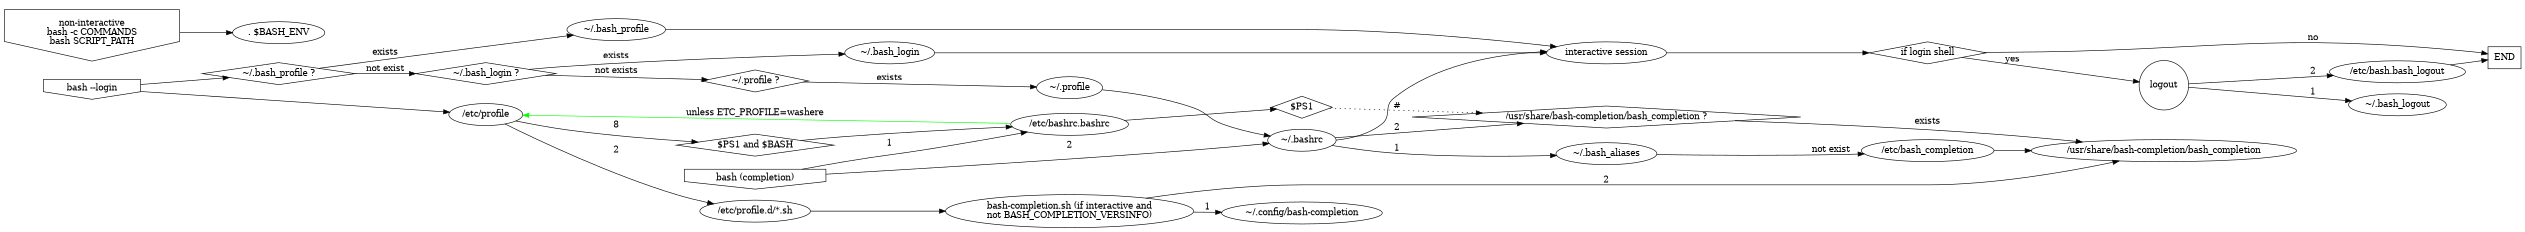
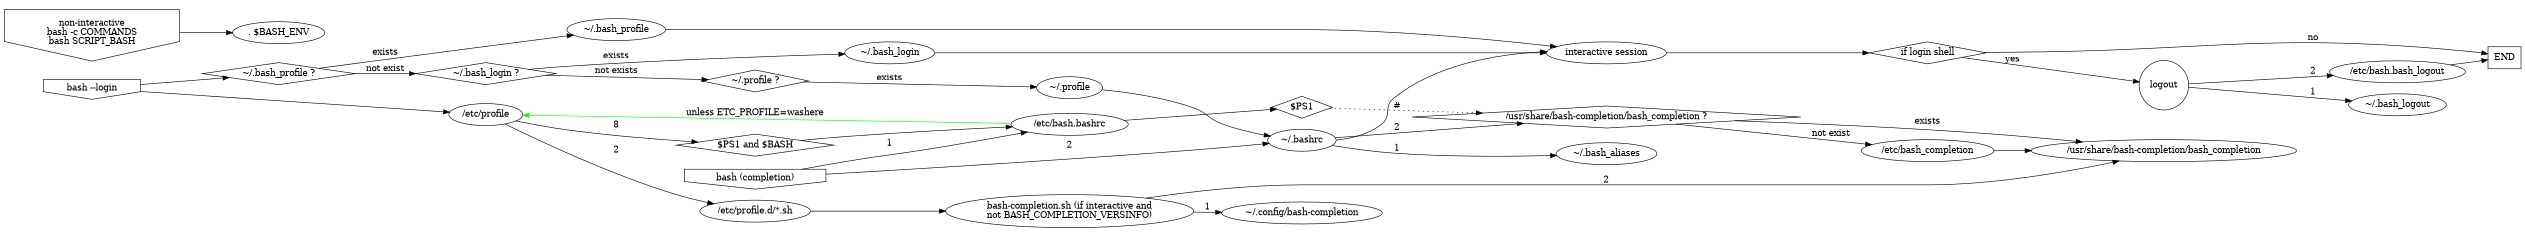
  digraph {
    rankdir=LR
    "bash --login" [shape=invhouse]
    "/etc/profile"
    "~/.bash_profile ?" [shape=diamond]
    "$PS1 and $BASH" [shape=diamond]
    "/etc/profile.d/*.sh"
    "~/.bash_login ?" [shape=diamond]
    "~/.bash_profile"
    n8 [label="bash (completion)" shape=invhouse]
-   "/etc/bash.bashrc" [label="/etc/bashrc.bashrc"]
+   "/etc/bash.bashrc"
    "~/.bashrc"
    n11 [label="$PS1" shape=diamond]
    "/usr/share/bash-completion/bash_completion ?" [shape=diamond]
    "interactive session"
    "~/.bash_aliases"
-   n15 [label="non-interactive\nbash -c COMMANDS\nbash SCRIPT_PATH" shape=invhouse]
+   n15 [label="non-interactive\nbash -c COMMANDS\nbash SCRIPT_BASH" shape=invhouse]
    ". $BASH_ENV"
    "/usr/share/bash-completion/bash_completion"
    "/etc/bash_completion"
    logout [shape=circle]
    "~/.bash_logout"
    "/etc/bash.bash_logout"
    END [shape=box]
    n23 [label="bash-completion.sh (if interactive and\nnot BASH_COMPLETION_VERSINFO)"]
    "~/.config/bash-completion"
    "~/.profile ?" [shape=diamond]
    "~/.bash_login"
    "~/.profile"
    "if login shell" [shape=diamond]
    "bash --login" -> "/etc/profile"
    "bash --login" -> "~/.bash_profile ?"
    "/etc/profile" -> "$PS1 and $BASH" [label=8]
    "/etc/profile" -> "/etc/profile.d/*.sh" [label=2]
    "~/.bash_profile ?" -> "~/.bash_login ?" [label="not exist"]
    "~/.bash_profile ?" -> "~/.bash_profile" [label=exists]
    "$PS1 and $BASH" -> "/etc/bash.bashrc"
    "/etc/profile.d/*.sh" -> n23
    "~/.bash_login ?" -> "~/.profile ?" [label="not exists"]
    "~/.bash_login ?" -> "~/.bash_login" [label=exists]
    "~/.bash_profile" -> "interactive session"
    n8 -> "/etc/bash.bashrc" [label=1]
    n8 -> "~/.bashrc" [label=2]
    "/etc/bash.bashrc" -> "/etc/profile" [color=green label="unless ETC_PROFILE=washere"]
    "/etc/bash.bashrc" -> n11
    "~/.bashrc" -> "/usr/share/bash-completion/bash_completion ?" [label=2]
    "~/.bashrc" -> "interactive session"
    "~/.bashrc" -> "~/.bash_aliases" [label=1]
    n11 -> "/usr/share/bash-completion/bash_completion ?" [label="#" style=dotted]
    "/usr/share/bash-completion/bash_completion ?" -> "/usr/share/bash-completion/bash_completion" [label=exists]
-   "~/.bash_aliases" -> "/etc/bash_completion" [label="not exist"]
+   "/usr/share/bash-completion/bash_completion ?" -> "/etc/bash_completion" [label="not exist"]
    "interactive session" -> "if login shell"
    n15 -> ". $BASH_ENV"
    "/etc/bash_completion" -> "/usr/share/bash-completion/bash_completion"
    logout -> "~/.bash_logout" [label=1]
    logout -> "/etc/bash.bash_logout" [label=2]
    "/etc/bash.bash_logout" -> END
    n23 -> "/usr/share/bash-completion/bash_completion" [label=2]
    n23 -> "~/.config/bash-completion" [label=1]
    "~/.profile ?" -> "~/.profile" [label=exists]
    "~/.bash_login" -> "interactive session"
    "~/.profile" -> "~/.bashrc"
    "if login shell" -> logout [label=yes]
    "if login shell" -> END [label=no]
  }
